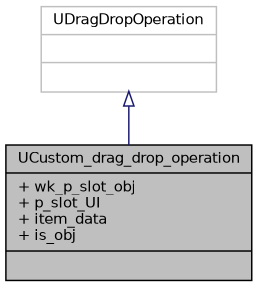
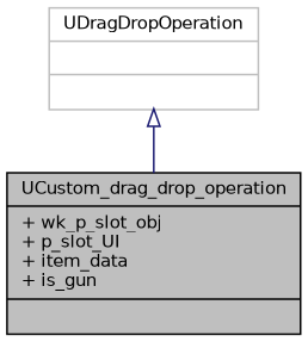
  digraph {
    fontname="DejaVu Sans"
    node [fontname="DejaVu Sans" fontsize=10 shape=record style=filled]
-   n1 [color=black fillcolor=grey75 fontcolor=black height=0.2 label="{UCustom_drag_drop_operation\n|+ wk_p_slot_obj\l+ p_slot_UI\l+ item_data\l+ is_obj\l|}" width=0.4]
+   n1 [color=black fillcolor=grey75 fontcolor=black height=0.2 label="{UCustom_drag_drop_operation\n|+ wk_p_slot_obj\l+ p_slot_UI\l+ item_data\l+ is_gun\l|}" width=0.4]
    n2 [color=grey75 fillcolor=white height=0.2 label="{UDragDropOperation\n||}" width=0.4]
    n2 -> n1 [arrowtail=onormal color=midnightblue dir=back fontname="DejaVu Sans" fontsize=10 labelfontname=Helvetica labelfontsize=10 style=solid]
  }
